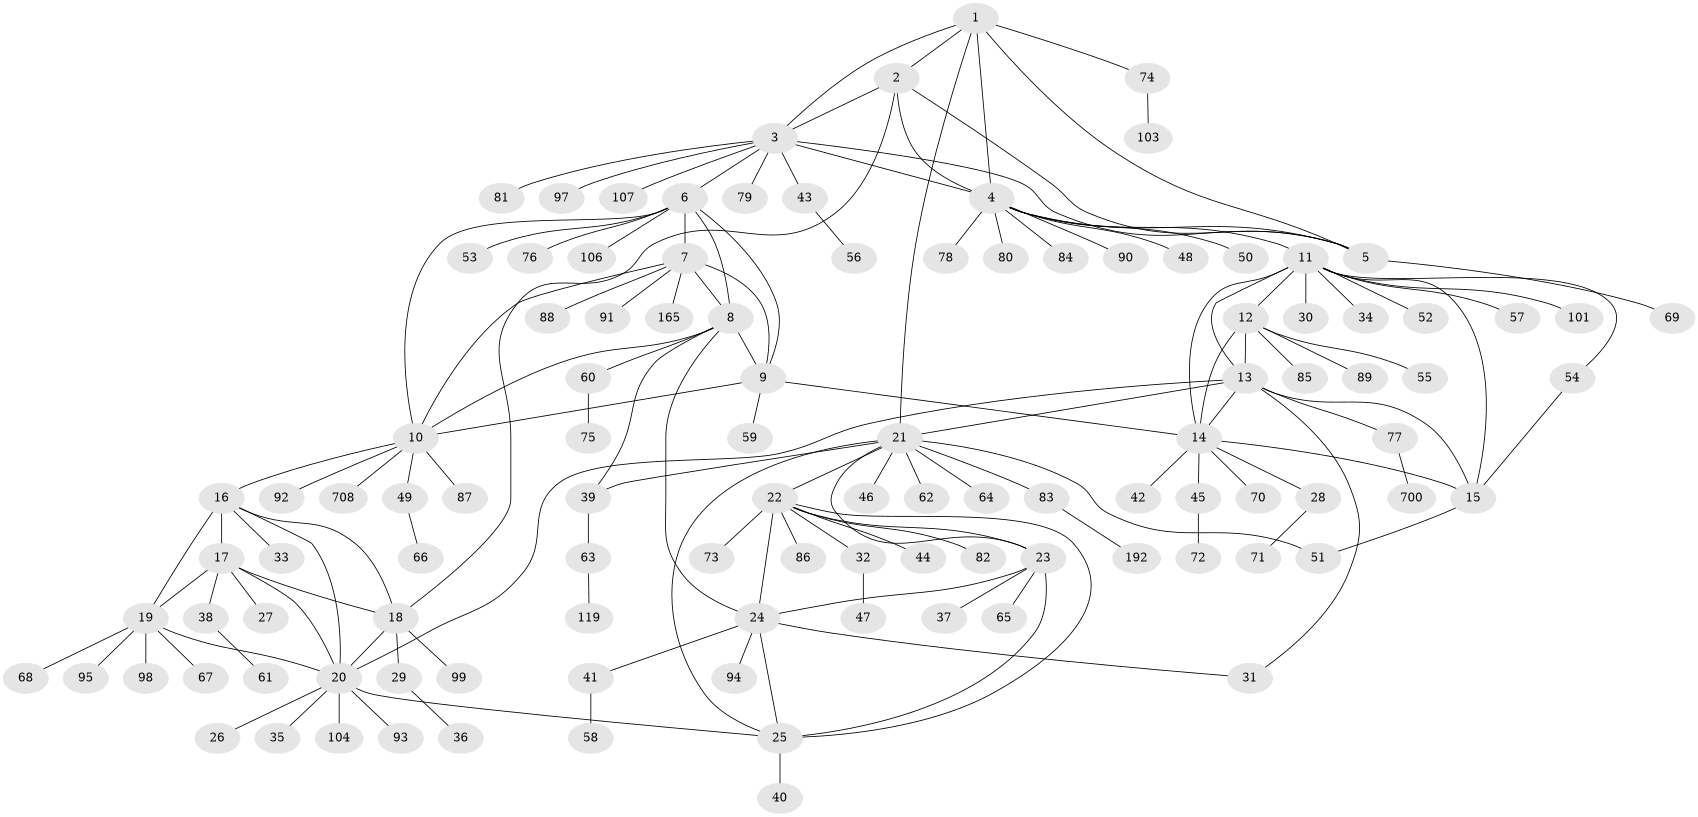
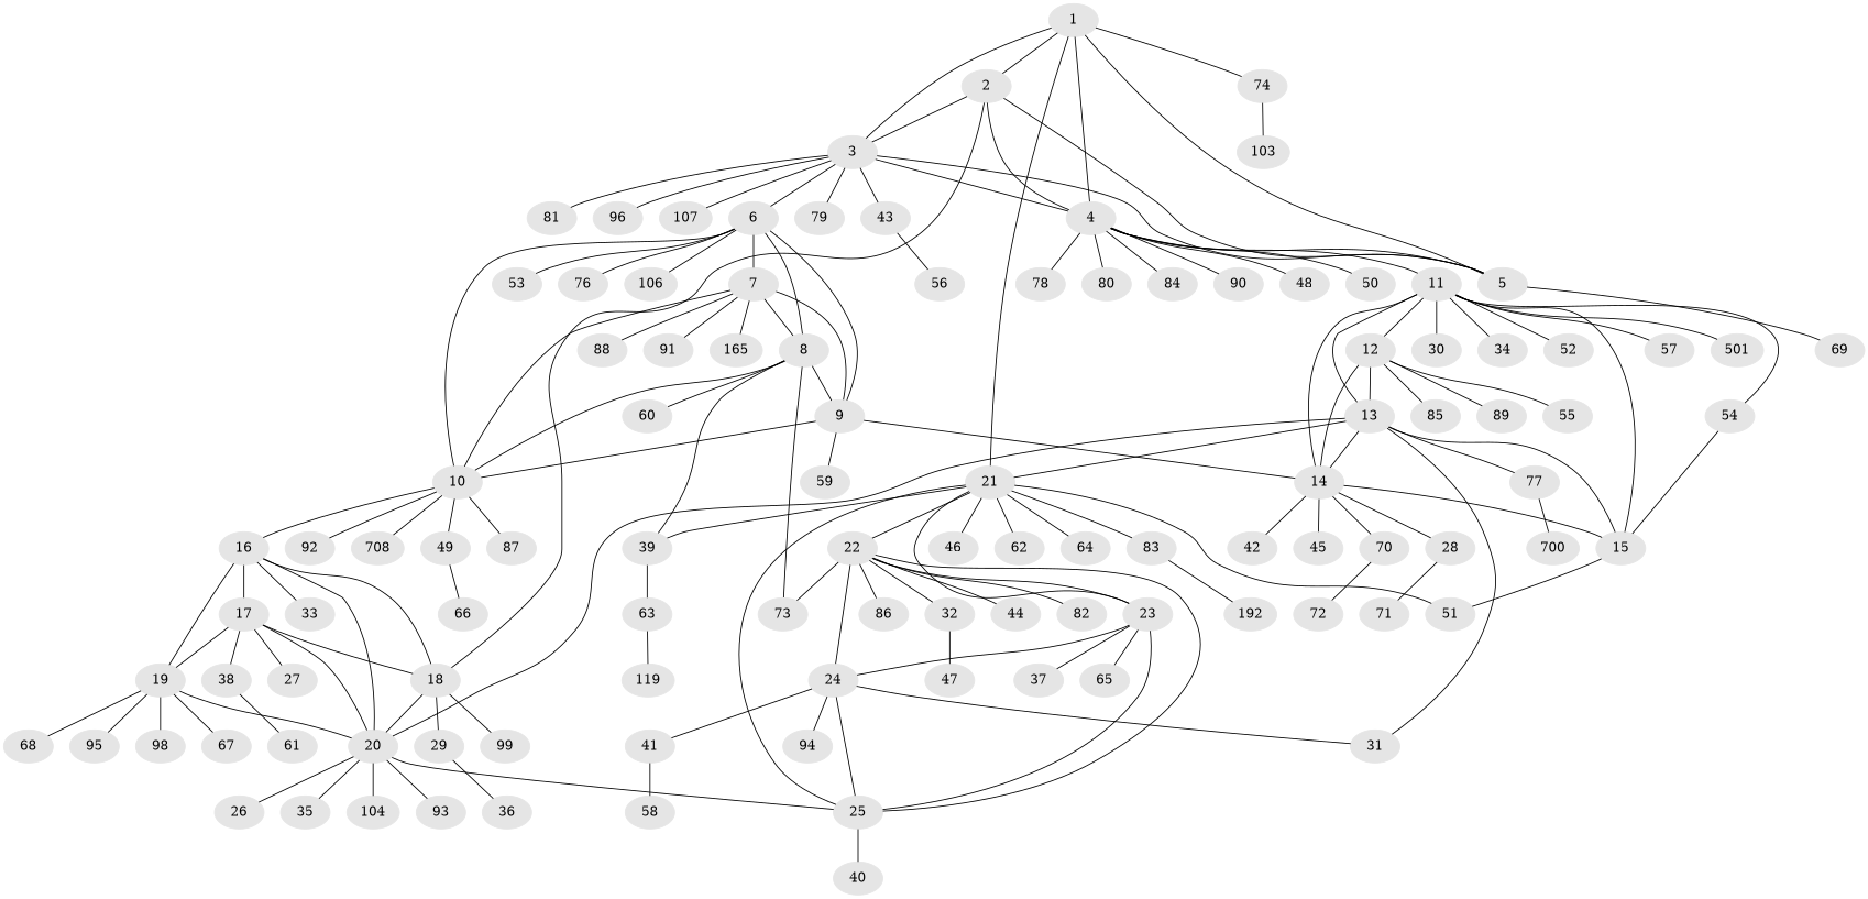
  graph {
    node [color=gray90 style=filled]
    1
    2
    3
    4
    5
    21
    74
    18
    6
    43
    79
    81
-   97
+   97 [label=96]
    107
    11
    48
    50
    78
    80
    84
    90
    69
    39
    51
    25
    22
    23
    46
    62
    64
    83
    103
    20
    29
    99
    7
    8
    9
    10
    53
    76
    106
    56
    14
    12
    13
    15
    30
    34
    52
    54
    57
-   101
+   101 [label=501]
    88
    91
    n56 [label=165]
    24
    60
    59
    16
    49
    87
    92
    n64 [label=708]
    31
    41
    94
    63
-   75
    28
    42
    45
    70
    17
    19
    33
    66
    55
    85
    89
    77
    93
    26
    35
    104
    n86 [label=700]
    71
    72
    27
    38
    67
    68
    95
    98
    61
    36
    40
    32
    44
    73
    82
    86
    37
    65
    n105 [label=192]
    47
    58
    n108 [label=119]
    1 -- 2
    1 -- 3
    1 -- 4
    1 -- 5
    1 -- 21
    1 -- 74
    2 -- 3
    2 -- 4
    2 -- 5
    2 -- 18
    3 -- 4
    3 -- 5
    3 -- 6
    3 -- 43
    3 -- 79
    3 -- 81
    3 -- 97
    3 -- 107
    4 -- 5
    4 -- 11
    4 -- 48
    4 -- 50
    4 -- 78
    4 -- 80
    4 -- 84
    4 -- 90
    5 -- 69
    21 -- 39
    21 -- 51
    21 -- 25
    21 -- 22
    21 -- 23
    21 -- 46
    21 -- 62
    21 -- 64
    21 -- 83
    74 -- 103
    18 -- 20
    18 -- 29
    18 -- 99
    6 -- 7
    6 -- 8
    6 -- 9
    6 -- 10
    6 -- 53
    6 -- 76
    6 -- 106
    43 -- 56
    11 -- 14
    11 -- 12
    11 -- 13
    11 -- 15
    11 -- 30
    11 -- 34
    11 -- 52
    11 -- 54
    11 -- 57
    11 -- 101
    39 -- 63
    25 -- 40
    22 -- 25
    22 -- 23
    22 -- 24
    22 -- 32
    22 -- 44
    22 -- 73
    22 -- 82
    22 -- 86
    23 -- 25
    23 -- 24
    23 -- 37
    23 -- 65
    83 -- n105
    20 -- 25
    20 -- 93
    20 -- 26
    20 -- 35
    20 -- 104
    29 -- 36
    7 -- 8
    7 -- 9
    7 -- 10
    7 -- 88
    7 -- 91
    7 -- n56
    8 -- 39
    8 -- 9
    8 -- 10
-   8 -- 24
+   8 -- 73
    8 -- 60
    9 -- 10
    9 -- 14
    9 -- 59
    10 -- 16
    10 -- 49
    10 -- 87
    10 -- 92
    10 -- n64
    14 -- 15
    14 -- 28
    14 -- 42
    14 -- 45
    14 -- 70
    12 -- 14
    12 -- 13
    12 -- 55
    12 -- 85
    12 -- 89
    13 -- 21
    13 -- 20
    13 -- 14
    13 -- 15
    13 -- 31
    13 -- 77
    15 -- 51
    54 -- 15
    24 -- 25
    24 -- 31
    24 -- 41
    24 -- 94
-   60 -- 75
    16 -- 18
    16 -- 20
    16 -- 17
    16 -- 19
    16 -- 33
    49 -- 66
    41 -- 58
    63 -- n108
    28 -- 71
-   45 -- 72
+   70 -- 72
    17 -- 18
    17 -- 20
    17 -- 19
    17 -- 27
    17 -- 38
    19 -- 20
    19 -- 67
    19 -- 68
    19 -- 95
    19 -- 98
    77 -- n86
    38 -- 61
    32 -- 47
  }
